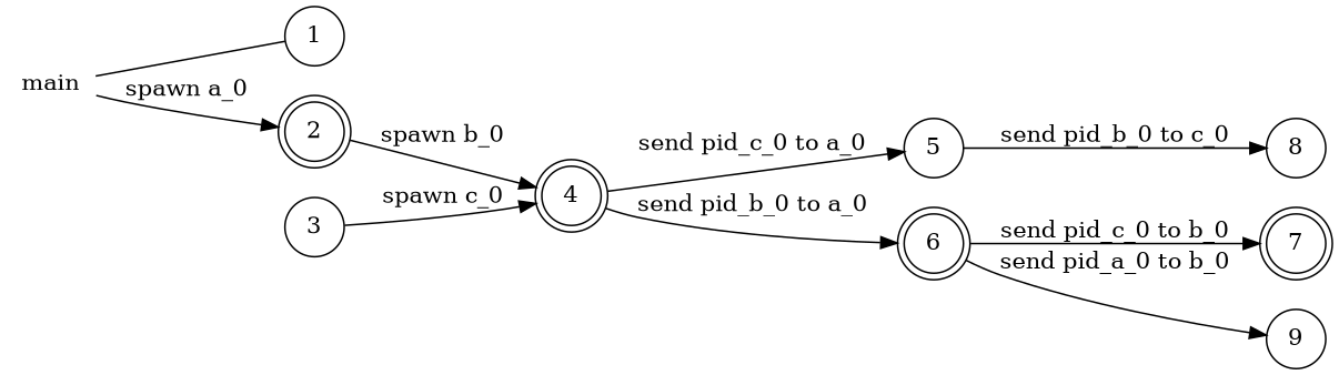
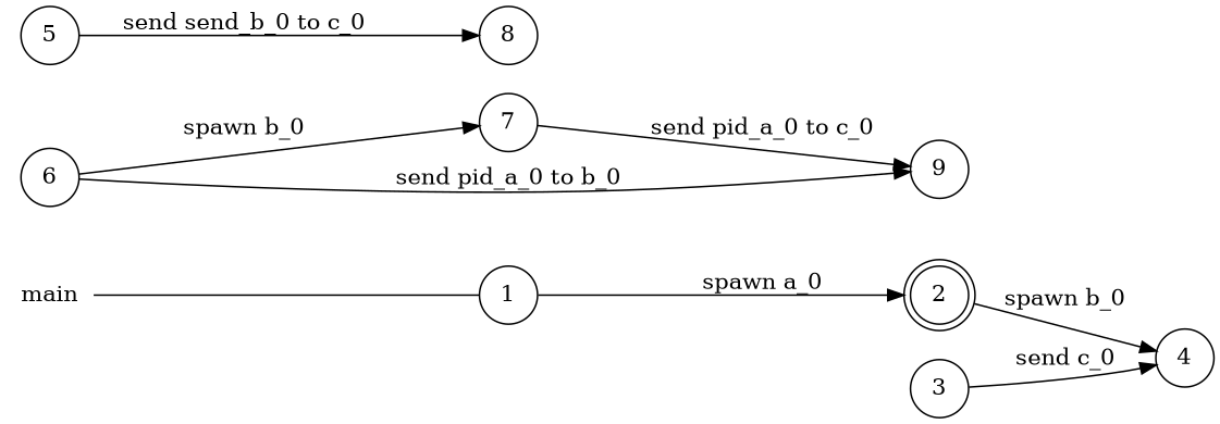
  digraph {
    rankdir=LR
    node [shape=circle]
    n1 [label=main shape=plaintext]
    n2 [label=1]
    n3 [label=2 shape=doublecircle]
-   n4 [label=7 shape=doublecircle]
+   n4 [label=7]
    n5 [label=9]
    n6 [label=5]
    n7 [label=8]
-   n8 [label=6 shape=doublecircle]
-   n9 [label=4 shape=doublecircle]
+   n8 [label=6]
+   n9 [label=4]
    n10 [label=3]
    n1 -> n2 [arrowhead=none]
-   n1 -> n3 [label="spawn a_0"]
+   n2 -> n3 [label="spawn a_0"]
    n3 -> n9 [label="spawn b_0"]
-   n6 -> n7 [label="send pid_b_0 to c_0"]
-   n8 -> n4 [label="send pid_c_0 to b_0"]
+   n4 -> n5 [label="send pid_a_0 to c_0"]
+   n6 -> n7 [label="send send_b_0 to c_0"]
+   n8 -> n4 [label="spawn b_0"]
    n8 -> n5 [label="send pid_a_0 to b_0"]
-   n9 -> n6 [label="send pid_c_0 to a_0"]
-   n9 -> n8 [label="send pid_b_0 to a_0"]
-   n10 -> n9 [label="spawn c_0"]
+   n10 -> n9 [label="send c_0"]
  }
